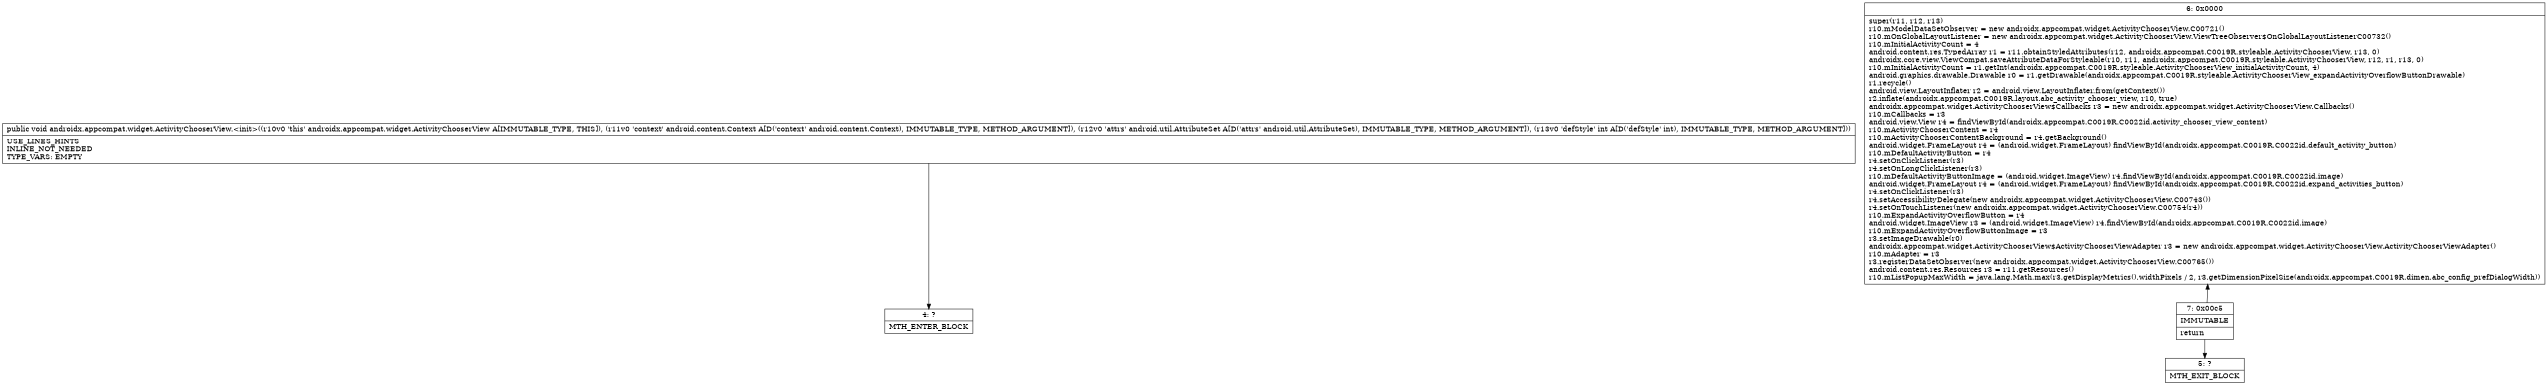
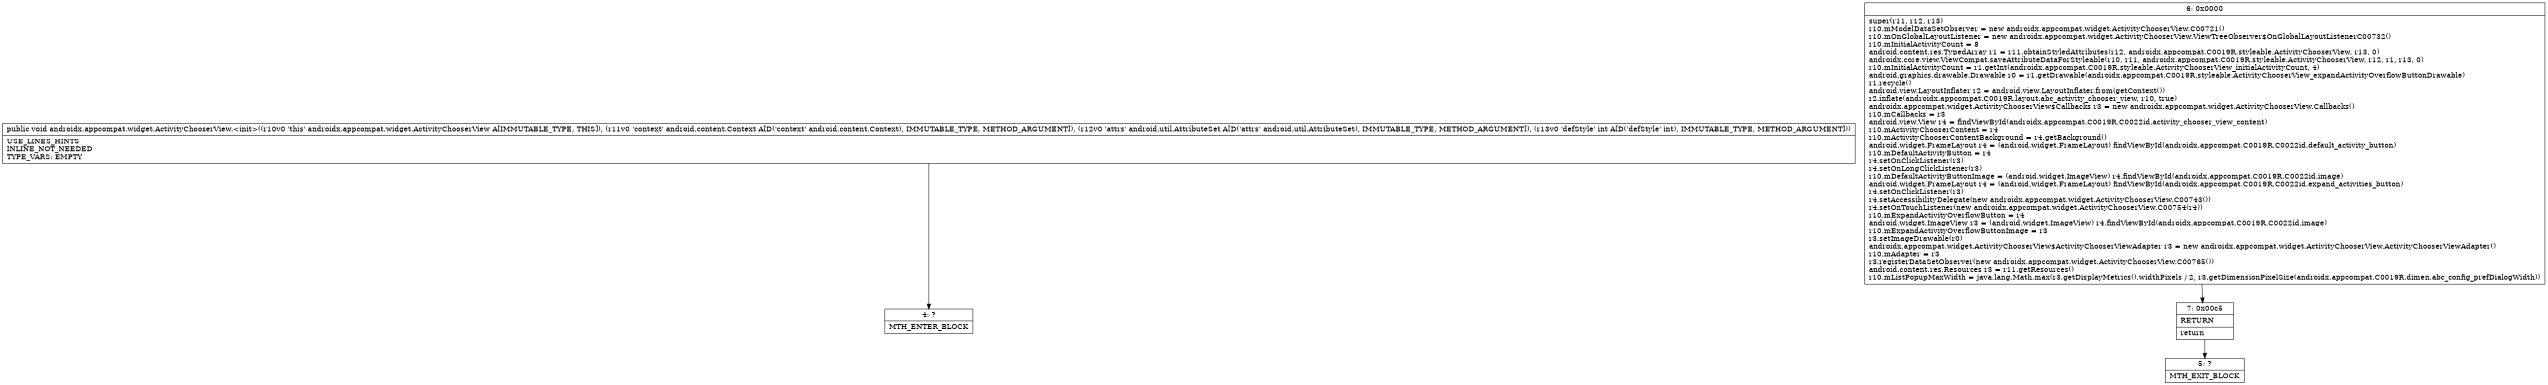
  digraph {
    node [shape=record]
    n1 [label="{4\:\ ?|MTH_ENTER_BLOCK\l}"]
-   n2 [label="{6\:\ 0x0000|super(r11, r12, r13)\lr10.mModelDataSetObserver = new androidx.appcompat.widget.ActivityChooserView.C00721()\lr10.mOnGlobalLayoutListener = new androidx.appcompat.widget.ActivityChooserView.ViewTreeObserver$OnGlobalLayoutListenerC00732()\lr10.mInitialActivityCount = 4\landroid.content.res.TypedArray r1 = r11.obtainStyledAttributes(r12, androidx.appcompat.C0019R.styleable.ActivityChooserView, r13, 0)\landroidx.core.view.ViewCompat.saveAttributeDataForStyleable(r10, r11, androidx.appcompat.C0019R.styleable.ActivityChooserView, r12, r1, r13, 0)\lr10.mInitialActivityCount = r1.getInt(androidx.appcompat.C0019R.styleable.ActivityChooserView_initialActivityCount, 4)\landroid.graphics.drawable.Drawable r0 = r1.getDrawable(androidx.appcompat.C0019R.styleable.ActivityChooserView_expandActivityOverflowButtonDrawable)\lr1.recycle()\landroid.view.LayoutInflater r2 = android.view.LayoutInflater.from(getContext())\lr2.inflate(androidx.appcompat.C0019R.layout.abc_activity_chooser_view, r10, true)\landroidx.appcompat.widget.ActivityChooserView$Callbacks r3 = new androidx.appcompat.widget.ActivityChooserView.Callbacks()\lr10.mCallbacks = r3\landroid.view.View r4 = findViewById(androidx.appcompat.C0019R.C0022id.activity_chooser_view_content)\lr10.mActivityChooserContent = r4\lr10.mActivityChooserContentBackground = r4.getBackground()\landroid.widget.FrameLayout r4 = (android.widget.FrameLayout) findViewById(androidx.appcompat.C0019R.C0022id.default_activity_button)\lr10.mDefaultActivityButton = r4\lr4.setOnClickListener(r3)\lr4.setOnLongClickListener(r3)\lr10.mDefaultActivityButtonImage = (android.widget.ImageView) r4.findViewById(androidx.appcompat.C0019R.C0022id.image)\landroid.widget.FrameLayout r4 = (android.widget.FrameLayout) findViewById(androidx.appcompat.C0019R.C0022id.expand_activities_button)\lr4.setOnClickListener(r3)\lr4.setAccessibilityDelegate(new androidx.appcompat.widget.ActivityChooserView.C00743())\lr4.setOnTouchListener(new androidx.appcompat.widget.ActivityChooserView.C00754(r4))\lr10.mExpandActivityOverflowButton = r4\landroid.widget.ImageView r3 = (android.widget.ImageView) r4.findViewById(androidx.appcompat.C0019R.C0022id.image)\lr10.mExpandActivityOverflowButtonImage = r3\lr3.setImageDrawable(r0)\landroidx.appcompat.widget.ActivityChooserView$ActivityChooserViewAdapter r3 = new androidx.appcompat.widget.ActivityChooserView.ActivityChooserViewAdapter()\lr10.mAdapter = r3\lr3.registerDataSetObserver(new androidx.appcompat.widget.ActivityChooserView.C00765())\landroid.content.res.Resources r3 = r11.getResources()\lr10.mListPopupMaxWidth = java.lang.Math.max(r3.getDisplayMetrics().widthPixels \/ 2, r3.getDimensionPixelSize(androidx.appcompat.C0019R.dimen.abc_config_prefDialogWidth))\l}"]
-   n3 [label="{7\:\ 0x00c5|IMMUTABLE\l|return\l}"]
+   n2 [label="{6\:\ 0x0000|super(r11, r12, r13)\lr10.mModelDataSetObserver = new androidx.appcompat.widget.ActivityChooserView.C00721()\lr10.mOnGlobalLayoutListener = new androidx.appcompat.widget.ActivityChooserView.ViewTreeObserver$OnGlobalLayoutListenerC00732()\lr10.mInitialActivityCount = 8\landroid.content.res.TypedArray r1 = r11.obtainStyledAttributes(r12, androidx.appcompat.C0019R.styleable.ActivityChooserView, r13, 0)\landroidx.core.view.ViewCompat.saveAttributeDataForStyleable(r10, r11, androidx.appcompat.C0019R.styleable.ActivityChooserView, r12, r1, r13, 0)\lr10.mInitialActivityCount = r1.getInt(androidx.appcompat.C0019R.styleable.ActivityChooserView_initialActivityCount, 4)\landroid.graphics.drawable.Drawable r0 = r1.getDrawable(androidx.appcompat.C0019R.styleable.ActivityChooserView_expandActivityOverflowButtonDrawable)\lr1.recycle()\landroid.view.LayoutInflater r2 = android.view.LayoutInflater.from(getContext())\lr2.inflate(androidx.appcompat.C0019R.layout.abc_activity_chooser_view, r10, true)\landroidx.appcompat.widget.ActivityChooserView$Callbacks r3 = new androidx.appcompat.widget.ActivityChooserView.Callbacks()\lr10.mCallbacks = r3\landroid.view.View r4 = findViewById(androidx.appcompat.C0019R.C0022id.activity_chooser_view_content)\lr10.mActivityChooserContent = r4\lr10.mActivityChooserContentBackground = r4.getBackground()\landroid.widget.FrameLayout r4 = (android.widget.FrameLayout) findViewById(androidx.appcompat.C0019R.C0022id.default_activity_button)\lr10.mDefaultActivityButton = r4\lr4.setOnClickListener(r3)\lr4.setOnLongClickListener(r3)\lr10.mDefaultActivityButtonImage = (android.widget.ImageView) r4.findViewById(androidx.appcompat.C0019R.C0022id.image)\landroid.widget.FrameLayout r4 = (android.widget.FrameLayout) findViewById(androidx.appcompat.C0019R.C0022id.expand_activities_button)\lr4.setOnClickListener(r3)\lr4.setAccessibilityDelegate(new androidx.appcompat.widget.ActivityChooserView.C00743())\lr4.setOnTouchListener(new androidx.appcompat.widget.ActivityChooserView.C00754(r4))\lr10.mExpandActivityOverflowButton = r4\landroid.widget.ImageView r3 = (android.widget.ImageView) r4.findViewById(androidx.appcompat.C0019R.C0022id.image)\lr10.mExpandActivityOverflowButtonImage = r3\lr3.setImageDrawable(r0)\landroidx.appcompat.widget.ActivityChooserView$ActivityChooserViewAdapter r3 = new androidx.appcompat.widget.ActivityChooserView.ActivityChooserViewAdapter()\lr10.mAdapter = r3\lr3.registerDataSetObserver(new androidx.appcompat.widget.ActivityChooserView.C00765())\landroid.content.res.Resources r3 = r11.getResources()\lr10.mListPopupMaxWidth = java.lang.Math.max(r3.getDisplayMetrics().widthPixels \/ 2, r3.getDimensionPixelSize(androidx.appcompat.C0019R.dimen.abc_config_prefDialogWidth))\l}"]
+   n3 [label="{7\:\ 0x00c5|RETURN\l|return\l}"]
    n4 [label="{5\:\ ?|MTH_EXIT_BLOCK\l}"]
    n5 [label="{public void androidx.appcompat.widget.ActivityChooserView.\<init\>((r10v0 'this' androidx.appcompat.widget.ActivityChooserView A[IMMUTABLE_TYPE, THIS]), (r11v0 'context' android.content.Context A[D('context' android.content.Context), IMMUTABLE_TYPE, METHOD_ARGUMENT]), (r12v0 'attrs' android.util.AttributeSet A[D('attrs' android.util.AttributeSet), IMMUTABLE_TYPE, METHOD_ARGUMENT]), (r13v0 'defStyle' int A[D('defStyle' int), IMMUTABLE_TYPE, METHOD_ARGUMENT]))  | USE_LINES_HINTS\lINLINE_NOT_NEEDED\lTYPE_VARS: EMPTY\l}"]
-   n3 -> n2
+   n2 -> n3
    n3 -> n4
    n5 -> n1
  }
